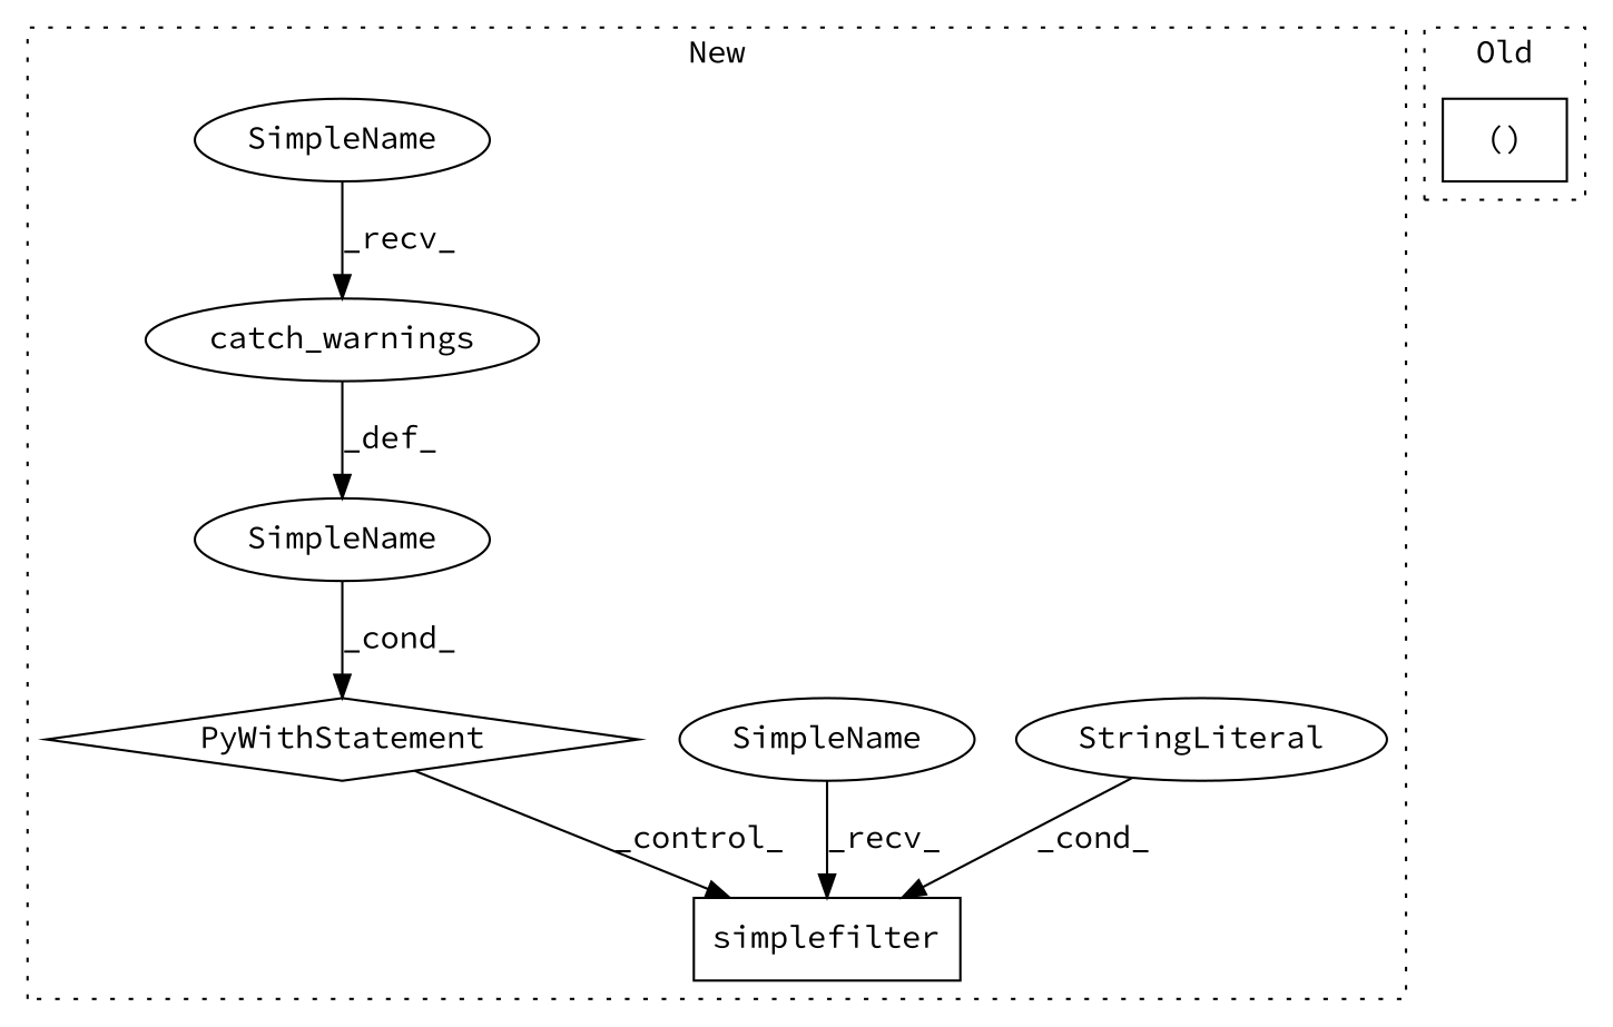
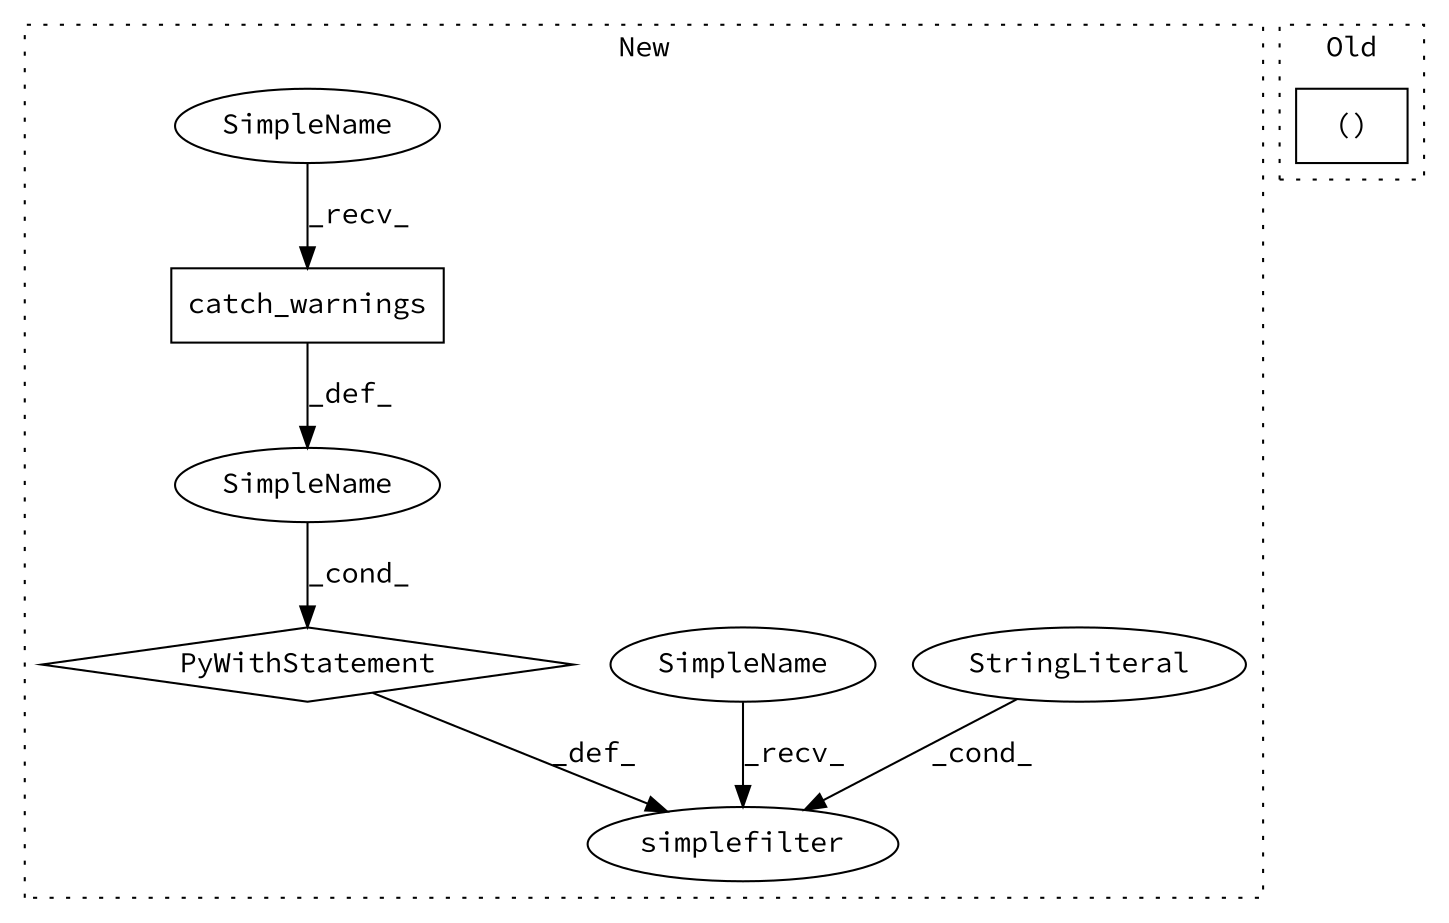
  digraph {
    fontname="Source Code Pro"
    node [a=42 fontname="Source Code Pro" l=8 shape=ellipse]
    edge [fontname="Source Code Pro"]
-   n1 [a=32 l=16 label=catch_warnings s=2068]
+   n1 [a=32 l=16 label=catch_warnings s=2068 shape=box]
    n2 [a=104 l="10,2" label=PyWithStatement s="2049,2084" shape=diamond]
-   n3 [a=32 l="13,1" label=simplefilter s="2103,2124" shape=box]
+   n3 [a=32 l="13,1" label=simplefilter s="2103,2124"]
    n4 [label=SimpleName l=""]
    n5 [a=45 label=StringLiteral s=2116]
    n6 [label=SimpleName s=2094]
    n7 [label=SimpleName s=2059]
    n8 [a=106 l=41 label="()" s=1960 shape=box]
    subgraph cluster_1 {
      label=New
      style=dotted
      n1
      n2
      n3
      n4
      n5
      n6
      n7
    }
    subgraph cluster_2 {
      label=Old
      style=dotted
      n8
    }
    n1 -> n4 [label=_def_]
-   n2 -> n3 [label=_control_]
+   n2 -> n3 [label=_def_]
    n4 -> n2 [label=_cond_]
    n5 -> n3 [label=_cond_]
    n6 -> n3 [label=_recv_]
    n7 -> n1 [label=_recv_]
  }
